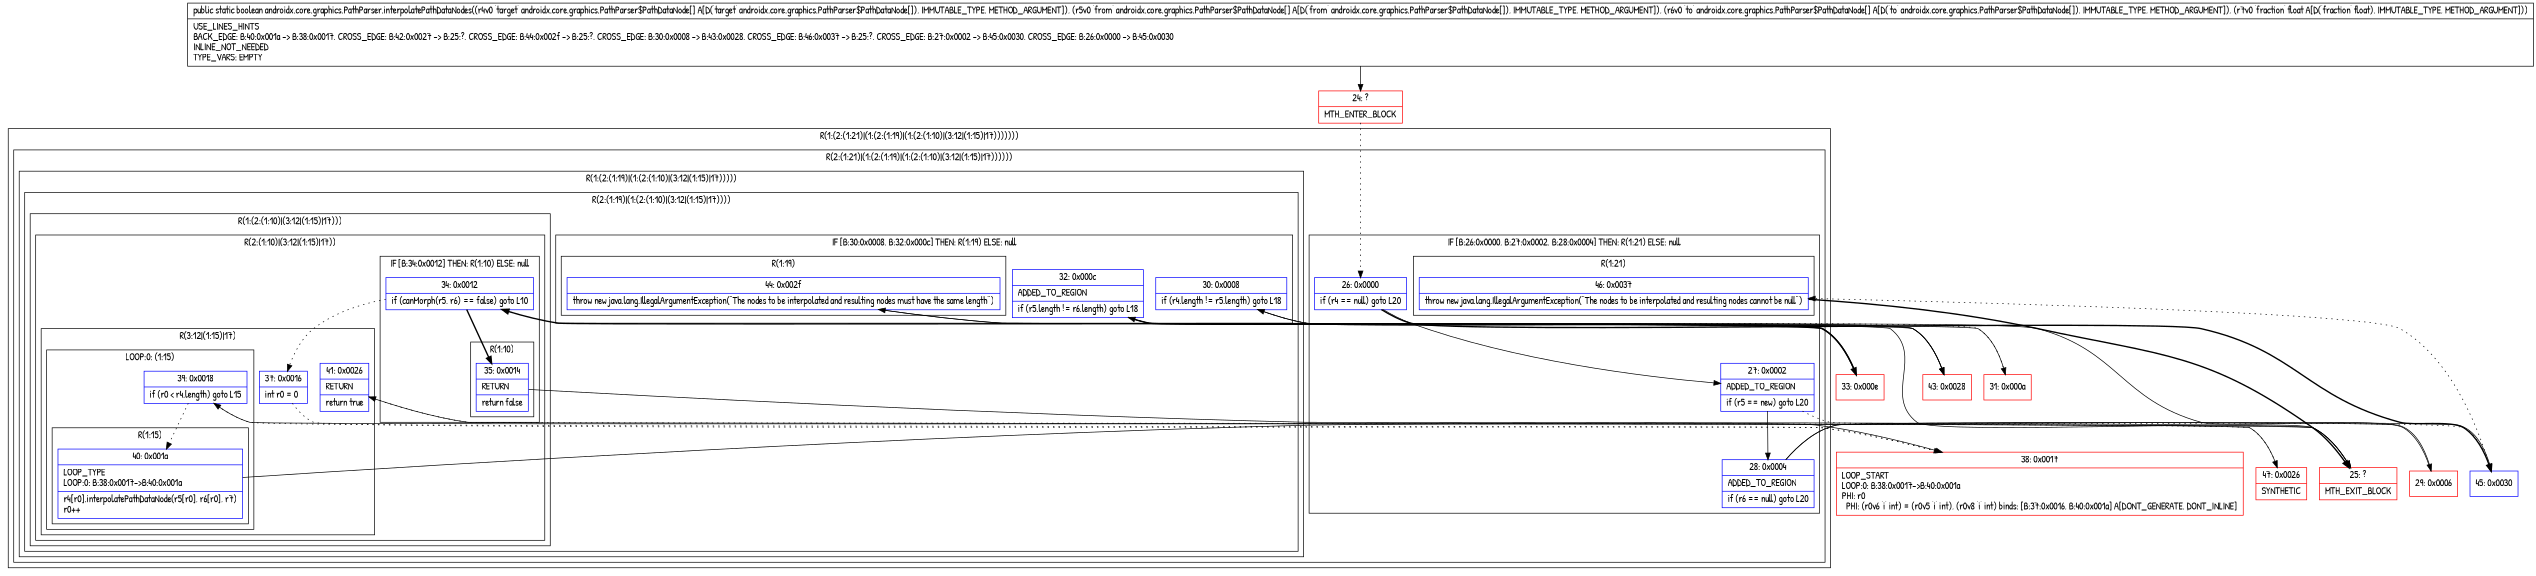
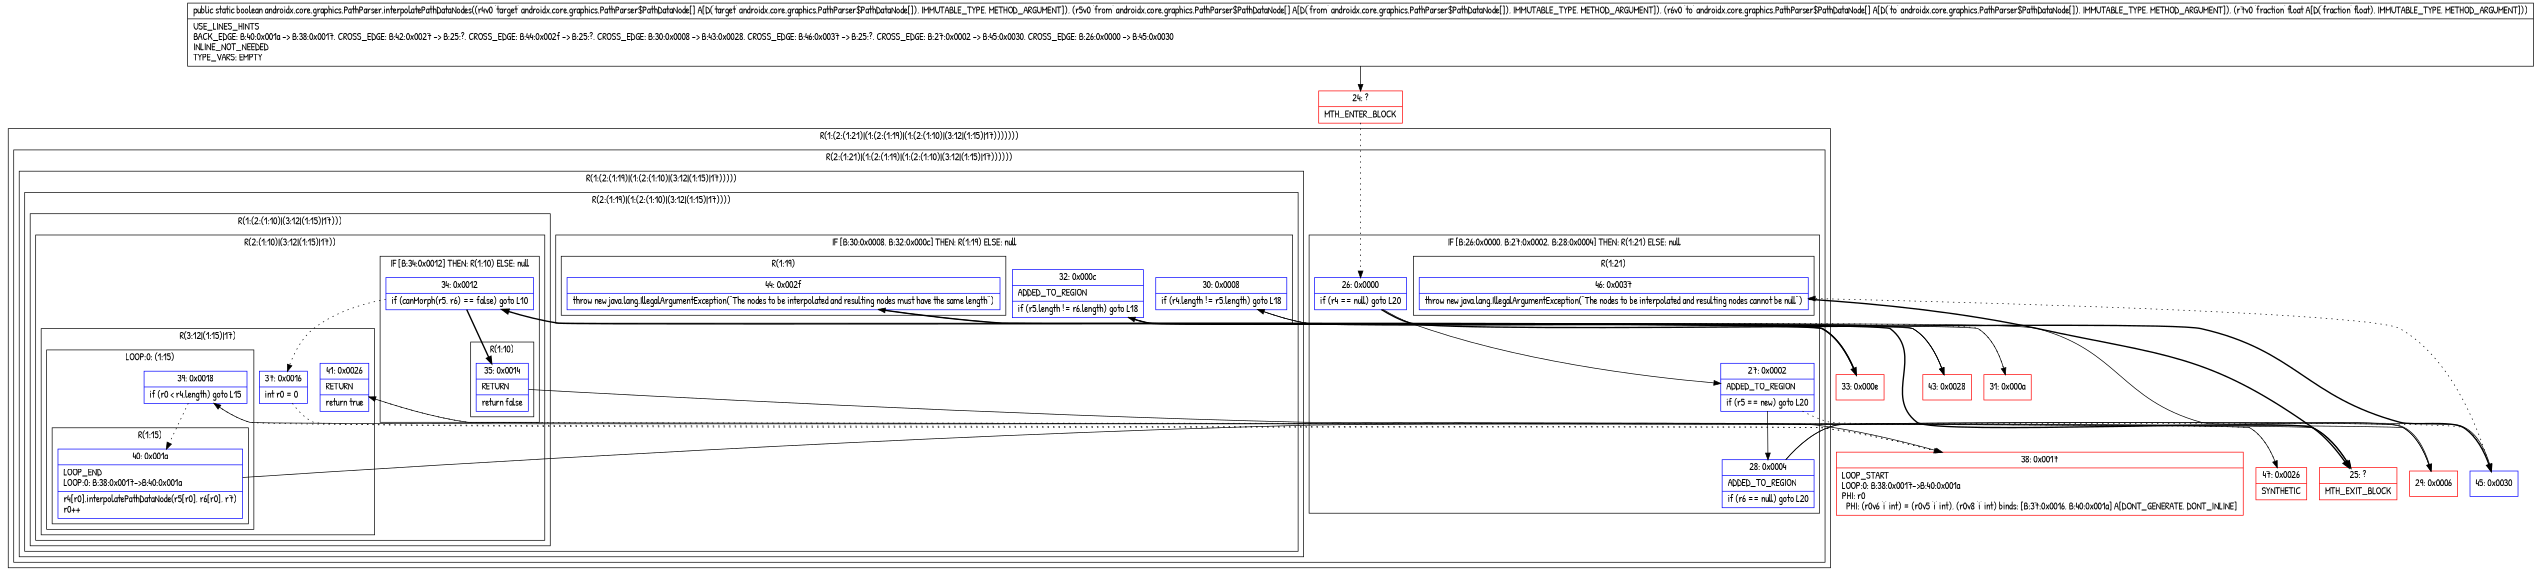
  digraph {
    fontname="Patrick Hand"
    node [color=blue fontname="Patrick Hand" shape=record]
    edge [fontname="Patrick Hand" style=solid]
    n1 [label="{46\:\ 0x0037|throw new java.lang.IllegalArgumentException(\"The nodes to be interpolated and resulting nodes cannot be null\")\l}"]
    n2 [label="{26\:\ 0x0000|if (r4 == null) goto L20\l}"]
    n3 [label="{27\:\ 0x0002|ADDED_TO_REGION\l|if (r5 == new) goto L20\l}"]
    n4 [label="{28\:\ 0x0004|ADDED_TO_REGION\l|if (r6 == null) goto L20\l}"]
    n5 [label="{44\:\ 0x002f|throw new java.lang.IllegalArgumentException(\"The nodes to be interpolated and resulting nodes must have the same length\")\l}"]
    n6 [label="{30\:\ 0x0008|if (r4.length != r5.length) goto L18\l}"]
    n7 [label="{32\:\ 0x000c|ADDED_TO_REGION\l|if (r5.length != r6.length) goto L18\l}"]
    n8 [label="{35\:\ 0x0014|RETURN\l|return false\l}"]
    n9 [label="{34\:\ 0x0012|if (canMorph(r5, r6) == false) goto L10\l}"]
-   n10 [label="{40\:\ 0x001a|LOOP_TYPE\lLOOP:0: B:38:0x0017\-\>B:40:0x001a\l|r4[r0].interpolatePathDataNode(r5[r0], r6[r0], r7)\lr0++\l}"]
+   n10 [label="{40\:\ 0x001a|LOOP_END\lLOOP:0: B:38:0x0017\-\>B:40:0x001a\l|r4[r0].interpolatePathDataNode(r5[r0], r6[r0], r7)\lr0++\l}"]
    n11 [label="{39\:\ 0x0018|if (r0 \< r4.length) goto L15\l}"]
    n12 [label="{37\:\ 0x0016|int r0 = 0\l}"]
    n13 [label="{41\:\ 0x0026|RETURN\l|return true\l}"]
    n14 [color=red label="{25\:\ ?|MTH_EXIT_BLOCK\l}"]
    n15 [label="{45\:\ 0x0030}"]
    n16 [color=red label="{29\:\ 0x0006}"]
    n17 [color=red label="{31\:\ 0x000a}"]
    n18 [color=red label="{43\:\ 0x0028}"]
    n19 [color=red label="{33\:\ 0x000e}"]
    n20 [color=red label="{38\:\ 0x0017|LOOP_START\lLOOP:0: B:38:0x0017\-\>B:40:0x001a\lPHI: r0 \l  PHI: (r0v6 'i' int) = (r0v5 'i' int), (r0v8 'i' int) binds: [B:37:0x0016, B:40:0x001a] A[DONT_GENERATE, DONT_INLINE]\l}"]
    n21 [color=red label="{47\:\ 0x0026|SYNTHETIC\l}"]
    n22 [color=red label="{24\:\ ?|MTH_ENTER_BLOCK\l}"]
    n23 [label="{public static boolean androidx.core.graphics.PathParser.interpolatePathDataNodes((r4v0 'target' androidx.core.graphics.PathParser$PathDataNode[] A[D('target' androidx.core.graphics.PathParser$PathDataNode[]), IMMUTABLE_TYPE, METHOD_ARGUMENT]), (r5v0 'from' androidx.core.graphics.PathParser$PathDataNode[] A[D('from' androidx.core.graphics.PathParser$PathDataNode[]), IMMUTABLE_TYPE, METHOD_ARGUMENT]), (r6v0 'to' androidx.core.graphics.PathParser$PathDataNode[] A[D('to' androidx.core.graphics.PathParser$PathDataNode[]), IMMUTABLE_TYPE, METHOD_ARGUMENT]), (r7v0 'fraction' float A[D('fraction' float), IMMUTABLE_TYPE, METHOD_ARGUMENT]))  | USE_LINES_HINTS\lBACK_EDGE: B:40:0x001a \-\> B:38:0x0017, CROSS_EDGE: B:42:0x0027 \-\> B:25:?, CROSS_EDGE: B:44:0x002f \-\> B:25:?, CROSS_EDGE: B:30:0x0008 \-\> B:43:0x0028, CROSS_EDGE: B:46:0x0037 \-\> B:25:?, CROSS_EDGE: B:27:0x0002 \-\> B:45:0x0030, CROSS_EDGE: B:26:0x0000 \-\> B:45:0x0030\lINLINE_NOT_NEEDED\lTYPE_VARS: EMPTY\l}" color=""]
    subgraph cluster_1 {
      label="R(1:(2:(1:21)|(1:(2:(1:19)|(1:(2:(1:10)|(3:12|(1:15)|17)))))))"
      subgraph cluster_2 {
        label="R(2:(1:21)|(1:(2:(1:19)|(1:(2:(1:10)|(3:12|(1:15)|17))))))"
        subgraph cluster_3 {
          label="IF [B:26:0x0000, B:27:0x0002, B:28:0x0004] THEN: R(1:21) ELSE: null"
          n2
          n3
          n4
          subgraph cluster_4 {
            label="R(1:21)"
            n1
          }
        }
        subgraph cluster_5 {
          label="R(1:(2:(1:19)|(1:(2:(1:10)|(3:12|(1:15)|17)))))"
          subgraph cluster_6 {
            label="R(2:(1:19)|(1:(2:(1:10)|(3:12|(1:15)|17))))"
            subgraph cluster_7 {
              label="IF [B:30:0x0008, B:32:0x000c] THEN: R(1:19) ELSE: null"
              n6
              n7
              subgraph cluster_8 {
                label="R(1:19)"
                n5
              }
            }
            subgraph cluster_9 {
              label="R(1:(2:(1:10)|(3:12|(1:15)|17)))"
              subgraph cluster_10 {
                label="R(2:(1:10)|(3:12|(1:15)|17))"
                subgraph cluster_11 {
                  label="IF [B:34:0x0012] THEN: R(1:10) ELSE: null"
                  n9
                  subgraph cluster_12 {
                    label="R(1:10)"
                    n8
                  }
                }
                subgraph cluster_13 {
                  label="R(3:12|(1:15)|17)"
                  n12
                  n13
                  subgraph cluster_14 {
                    label="LOOP:0: (1:15)"
                    n11
                    subgraph cluster_15 {
                      label="R(1:15)"
                      n10
                    }
                  }
                }
              }
            }
          }
        }
      }
    }
    n1 -> n14 [style=bold]
    n2 -> n3
    n2 -> n15 [style=bold]
    n3 -> n4
    n3 -> n15 [style=dotted]
    n4 -> n15
    n4 -> n16
-   n5 -> n14
+   n5 -> n14 [style=bold]
    n6 -> n17 [style=dotted]
    n6 -> n18
    n7 -> n18
    n7 -> n19 [style=bold]
-   n8 -> n14
+   n8 -> n16
    n9 -> n8 [style=bold]
    n9 -> n12 [style=dotted]
    n10 -> n20
    n11 -> n10 [style=dotted]
    n11 -> n21
    n12 -> n20 [style=dotted]
    n13 -> n14
    n15 -> n1 [style=dotted]
    n16 -> n6
    n17 -> n7
    n18 -> n5
    n19 -> n9 [style=bold]
    n20 -> n11 [style=dotted]
    n21 -> n13 [style=dotted]
    n22 -> n2 [style=dotted]
    n23 -> n22
  }
